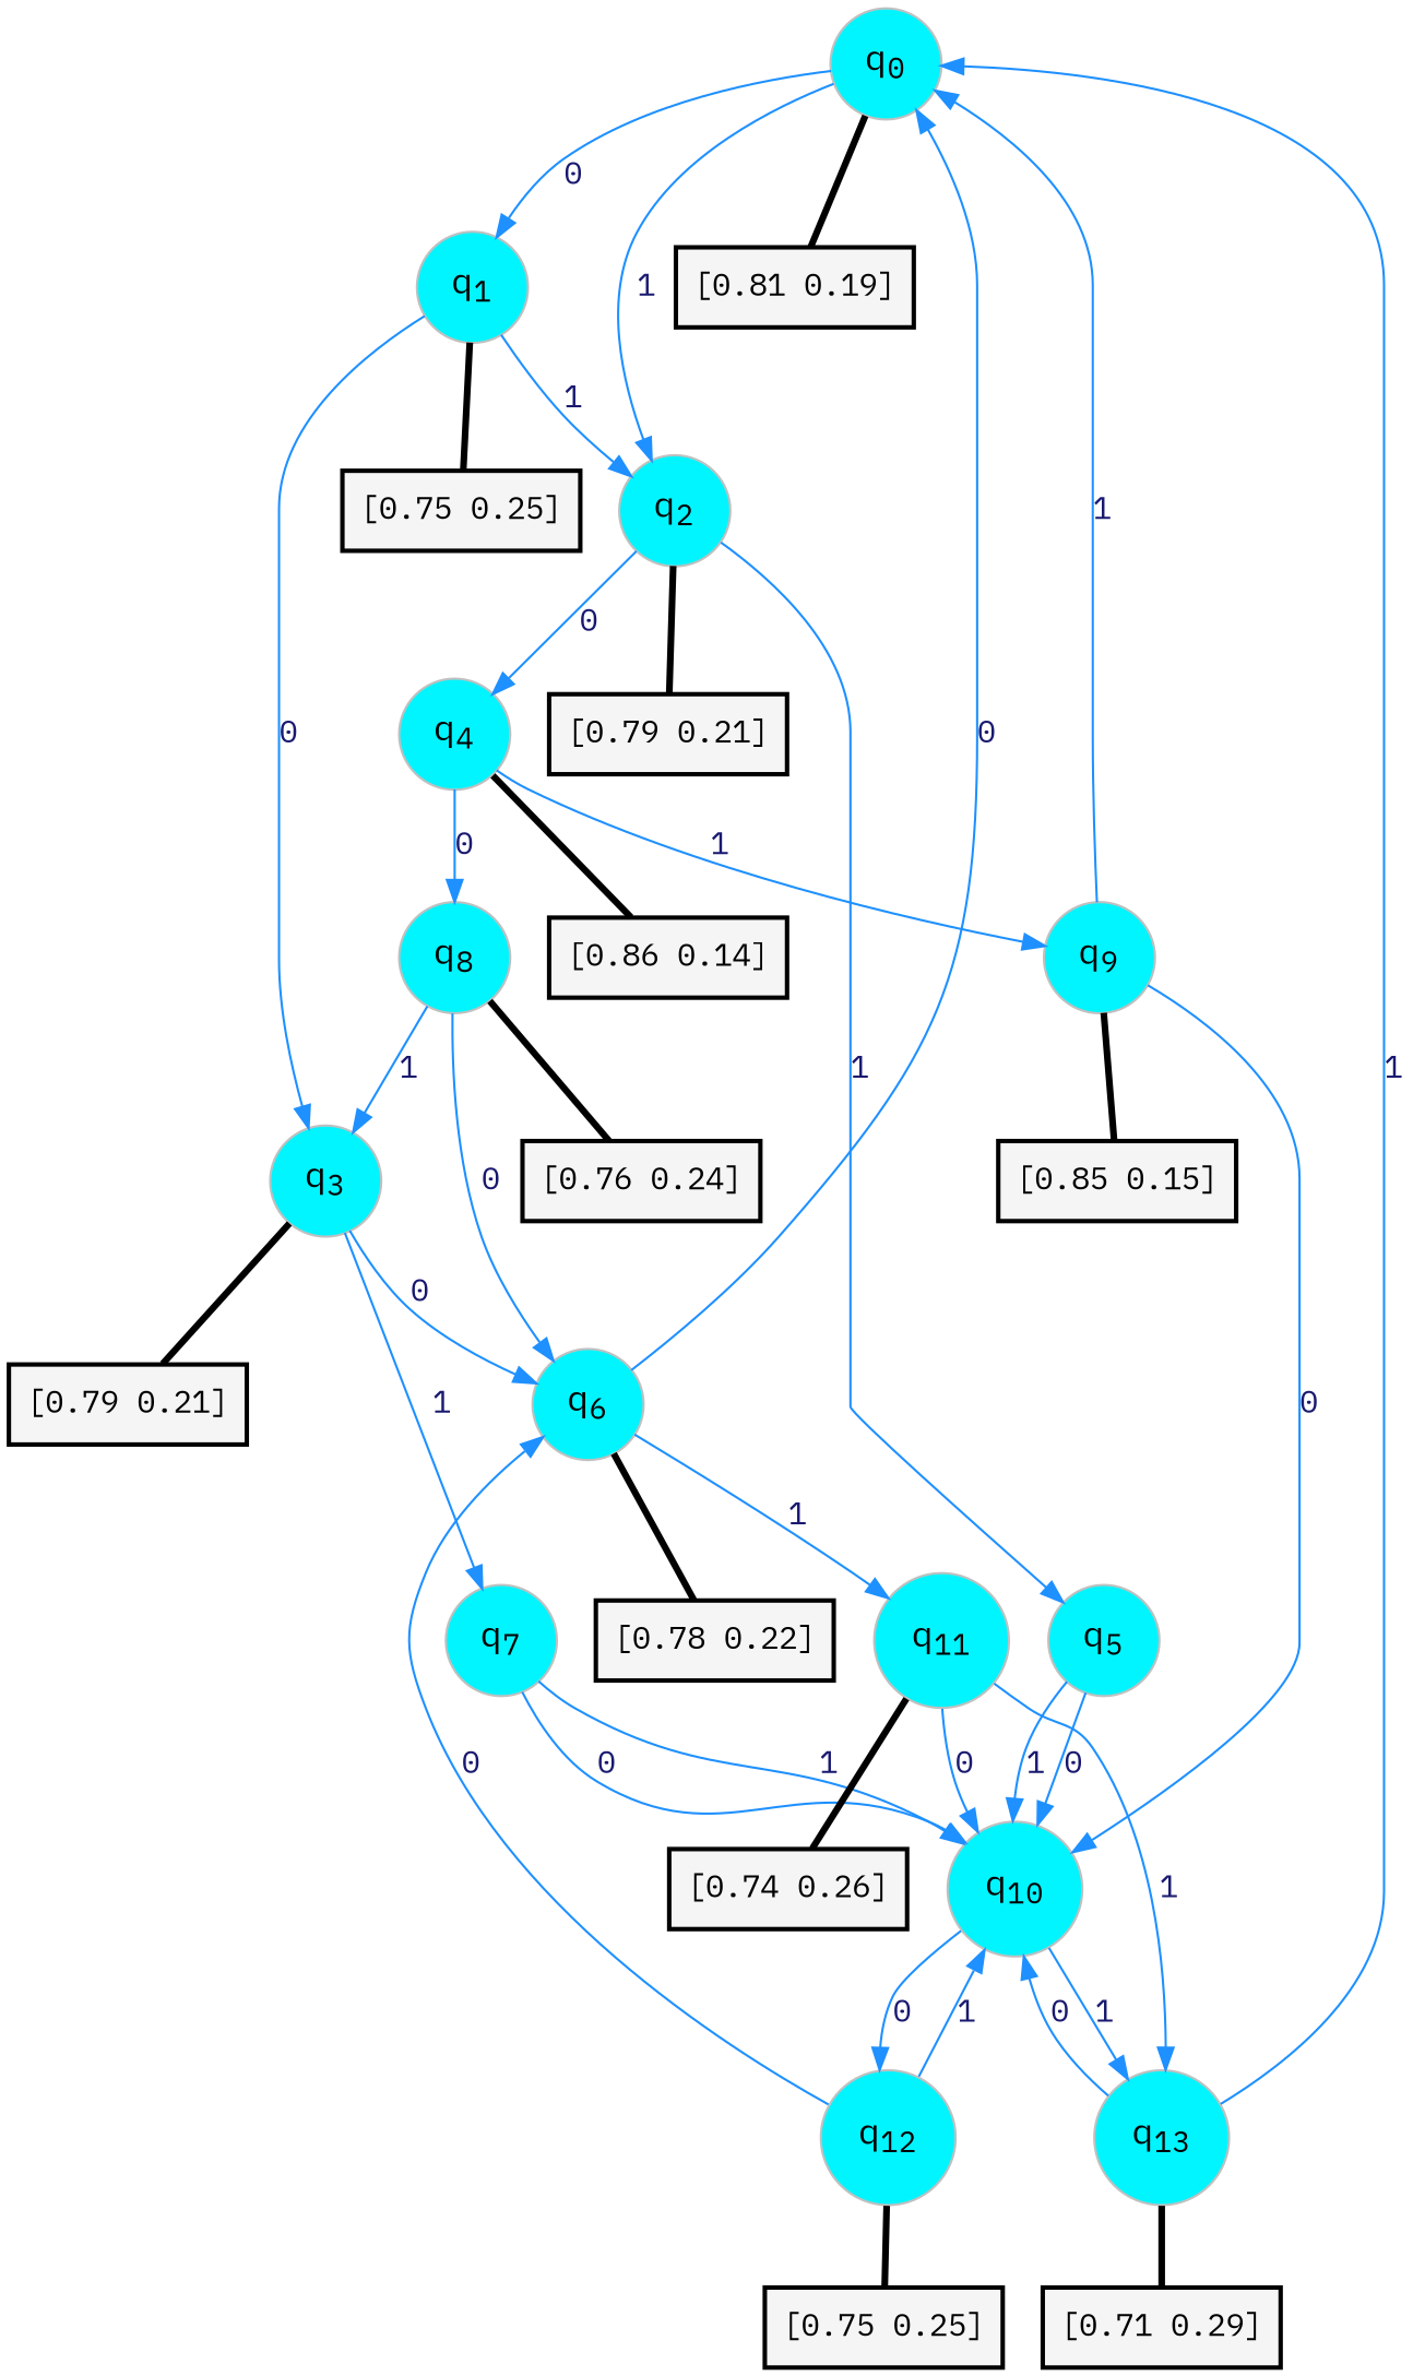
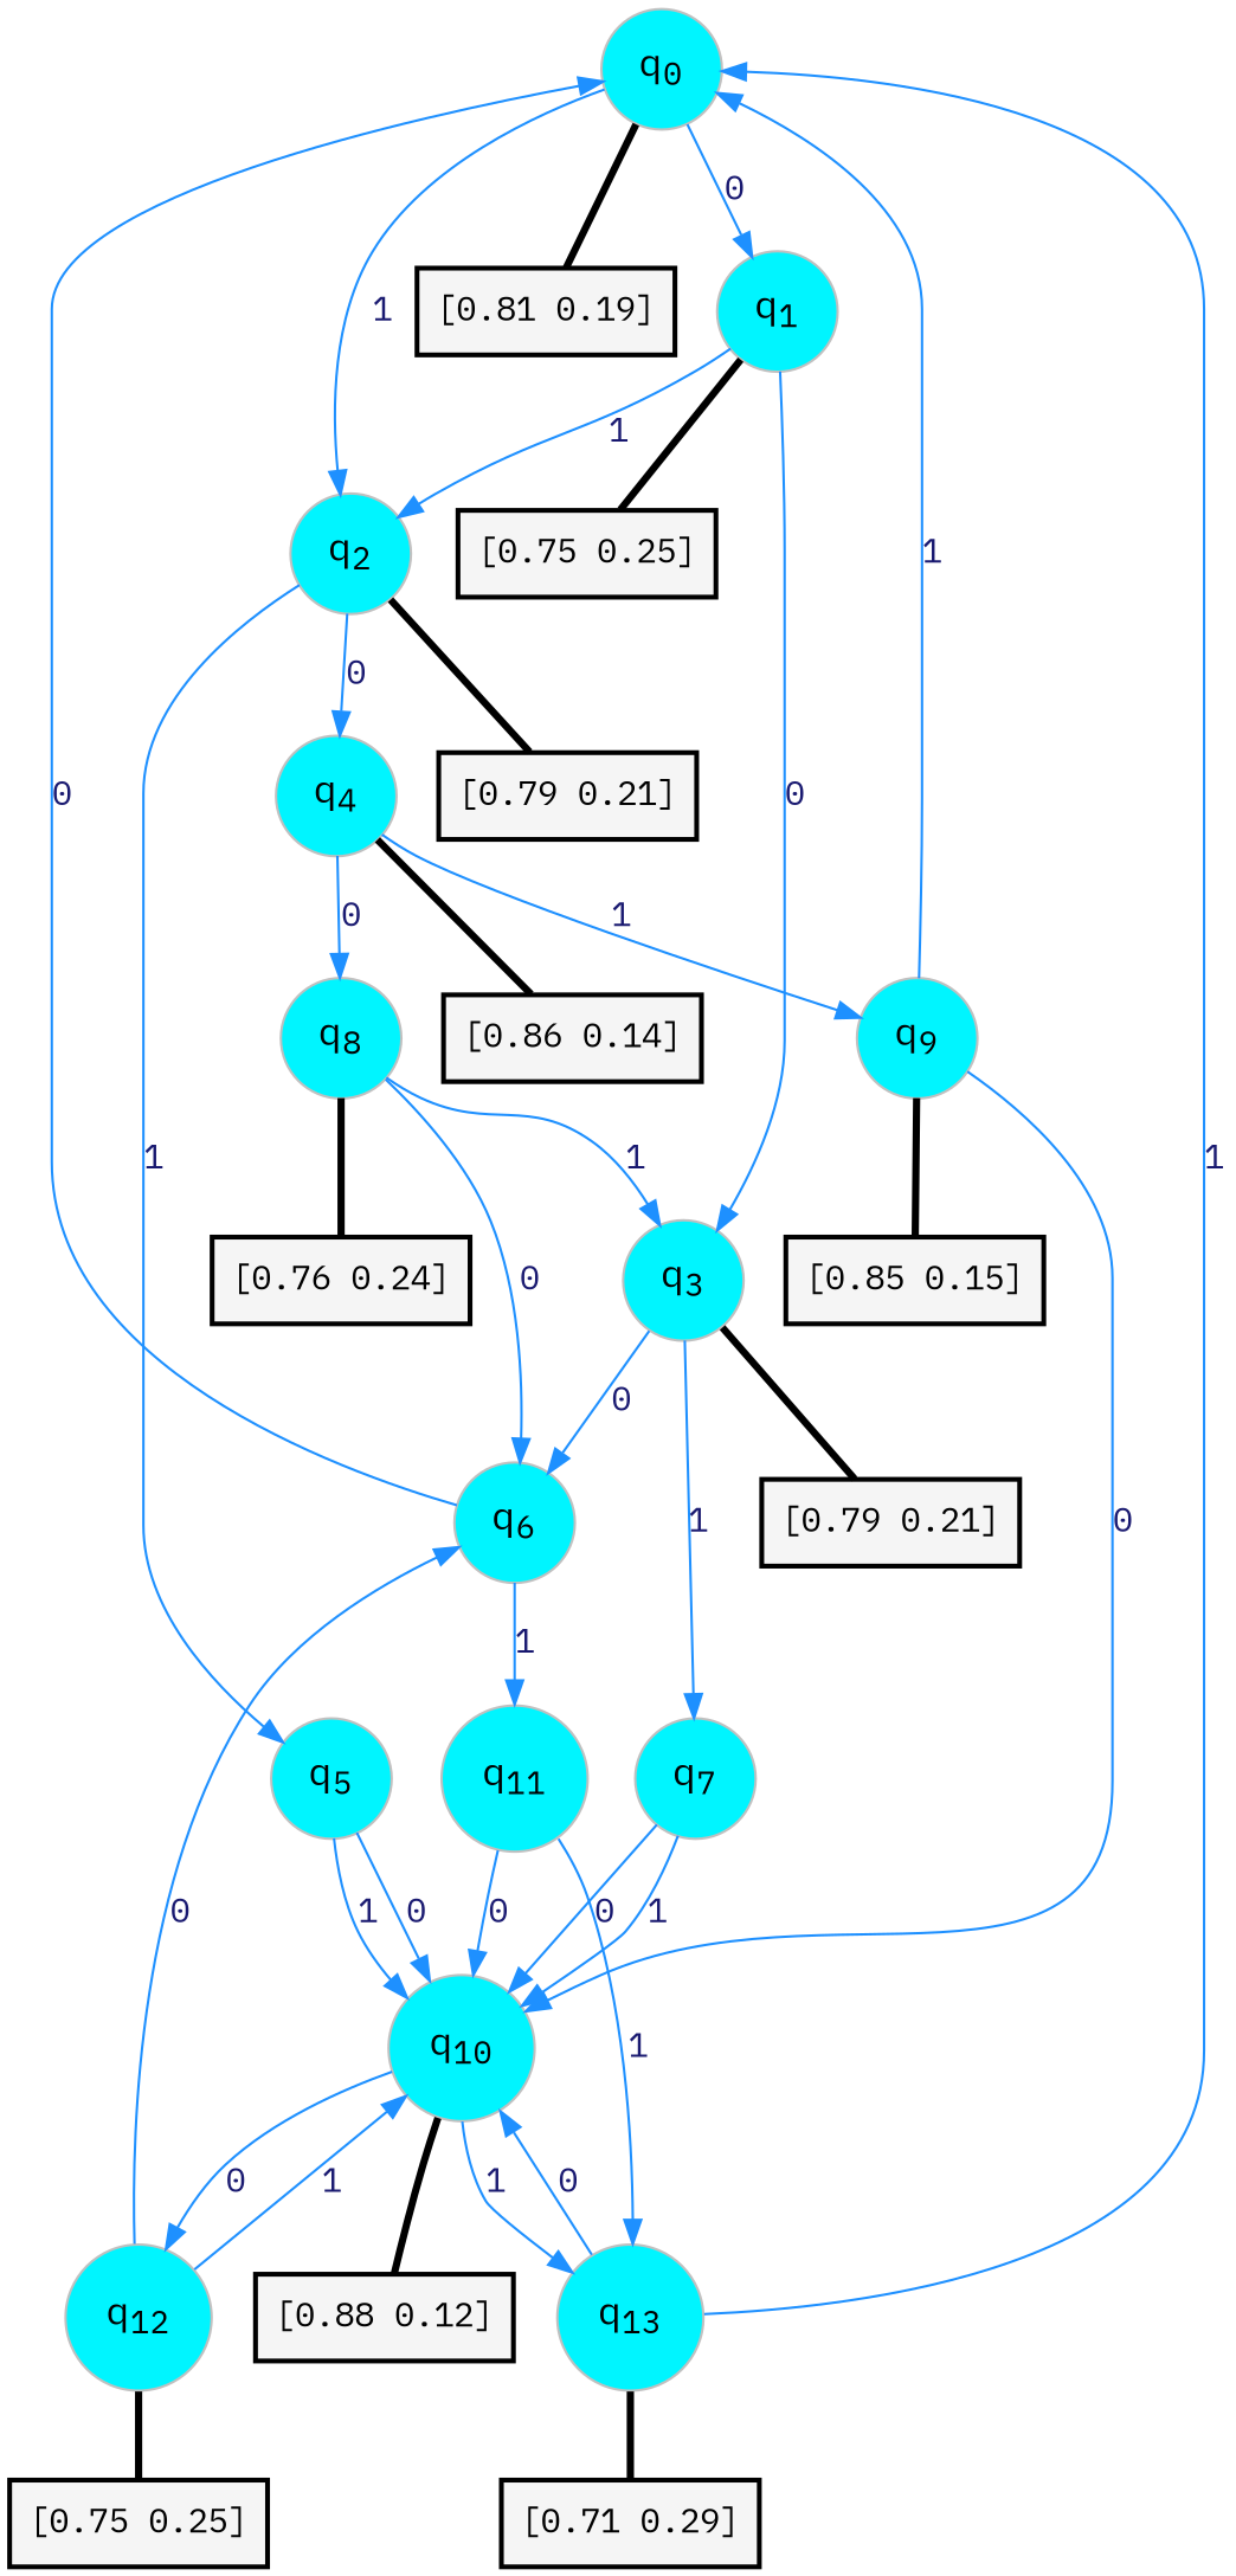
  digraph {
    fontname="IBM Plex Mono"
    rankdir=TD
    node [color=gray fillcolor=turquoise1 fontcolor=black fontname="IBM Plex Mono" fontsize=16 fontweight=bold shape=circle style=filled]
    edge [arrowsize=1 color=dodgerblue1 fontcolor=midnightblue fontname="IBM Plex Mono" fontweight=bold penwidth=1 style=solid weight=20]
    n1 [label=<q<SUB>0</SUB>>]
    n2 [label=<q<SUB>1</SUB>>]
    n3 [label=<q<SUB>2</SUB>>]
    n4 [color=black fillcolor=whitesmoke fontsize=14 label="[0.81 0.19]" penwidth=2 shape=box]
    n5 [label=<q<SUB>3</SUB>>]
    n6 [color=black fillcolor=whitesmoke fontsize=14 label="[0.75 0.25]" penwidth=2 shape=box]
    n7 [label=<q<SUB>4</SUB>>]
    n8 [label=<q<SUB>5</SUB>>]
    n9 [color=black fillcolor=whitesmoke fontsize=14 label="[0.79 0.21]" penwidth=2 shape=box]
    n10 [label=<q<SUB>6</SUB>>]
    n11 [label=<q<SUB>7</SUB>>]
    n12 [color=black fillcolor=whitesmoke fontsize=14 label="[0.79 0.21]" penwidth=2 shape=box]
    n13 [label=<q<SUB>8</SUB>>]
    n14 [label=<q<SUB>9</SUB>>]
    n15 [color=black fillcolor=whitesmoke fontsize=14 label="[0.86 0.14]" penwidth=2 shape=box]
    n16 [label=<q<SUB>10</SUB>>]
    n17 [label=<q<SUB>11</SUB>>]
-   n18 [color=black fillcolor=whitesmoke fontsize=14 label="[0.78 0.22]" penwidth=2 shape=box]
    n19 [color=black fillcolor=whitesmoke fontsize=14 label="[0.76 0.24]" penwidth=2 shape=box]
    n20 [color=black fillcolor=whitesmoke fontsize=14 label="[0.85 0.15]" penwidth=2 shape=box]
    n21 [label=<q<SUB>12</SUB>>]
    n22 [label=<q<SUB>13</SUB>>]
-   n24 [color=black fillcolor=whitesmoke fontsize=14 label="[0.74 0.26]" penwidth=2 shape=box]
+   n23 [color=black fillcolor=whitesmoke fontsize=14 label="[0.88 0.12]" penwidth=2 shape=box]
    n25 [color=black fillcolor=whitesmoke fontsize=14 label="[0.75 0.25]" penwidth=2 shape=box]
    n26 [color=black fillcolor=whitesmoke fontsize=14 label="[0.71 0.29]" penwidth=2 shape=box]
    n1 -> n2 [label=0]
    n1 -> n3 [label=1]
    n1 -> n4 [arrowhead=none color=black penwidth=3]
    n2 -> n3 [label=1]
    n2 -> n5 [label=0]
    n2 -> n6 [arrowhead=none color=black penwidth=3]
    n3 -> n7 [label=0]
    n3 -> n8 [label=1]
    n3 -> n9 [arrowhead=none color=black penwidth=3]
    n5 -> n10 [label=0]
    n5 -> n11 [label=1]
    n5 -> n12 [arrowhead=none color=black penwidth=3]
    n7 -> n13 [label=0]
    n7 -> n14 [label=1]
    n7 -> n15 [arrowhead=none color=black penwidth=3]
    n8 -> n16 [label=0]
    n8 -> n16 [label=1]
    n10 -> n1 [label=0]
    n10 -> n17 [label=1]
-   n10 -> n18 [arrowhead=none color=black penwidth=3]
    n11 -> n16 [label=0]
    n11 -> n16 [label=1]
    n13 -> n5 [label=1]
    n13 -> n10 [label=0]
    n13 -> n19 [arrowhead=none color=black penwidth=3]
    n14 -> n1 [label=1]
    n14 -> n16 [label=0]
    n14 -> n20 [arrowhead=none color=black penwidth=3]
    n16 -> n21 [label=0]
    n16 -> n22 [label=1]
+   n16 -> n23 [arrowhead=none color=black penwidth=3]
    n17 -> n16 [label=0]
    n17 -> n22 [label=1]
-   n17 -> n24 [arrowhead=none color=black penwidth=3]
    n21 -> n10 [label=0]
    n21 -> n16 [label=1]
    n21 -> n25 [arrowhead=none color=black penwidth=3]
    n22 -> n1 [label=1]
    n22 -> n16 [label=0]
    n22 -> n26 [arrowhead=none color=black penwidth=3]
  }
